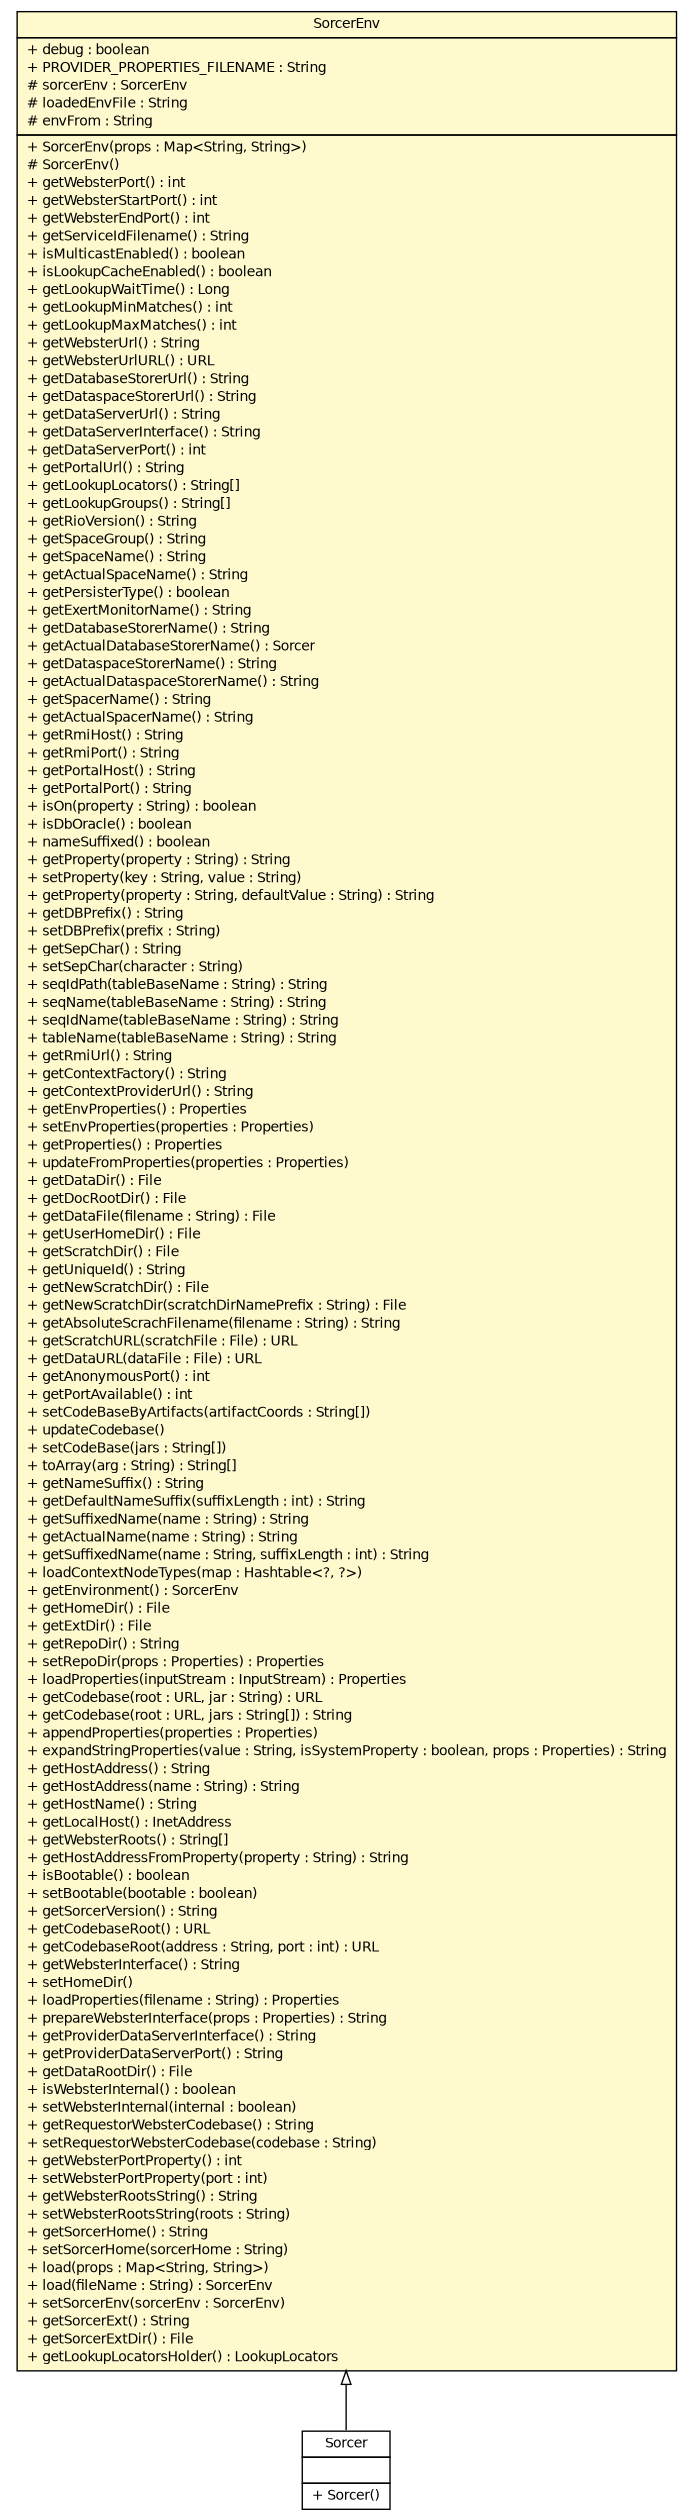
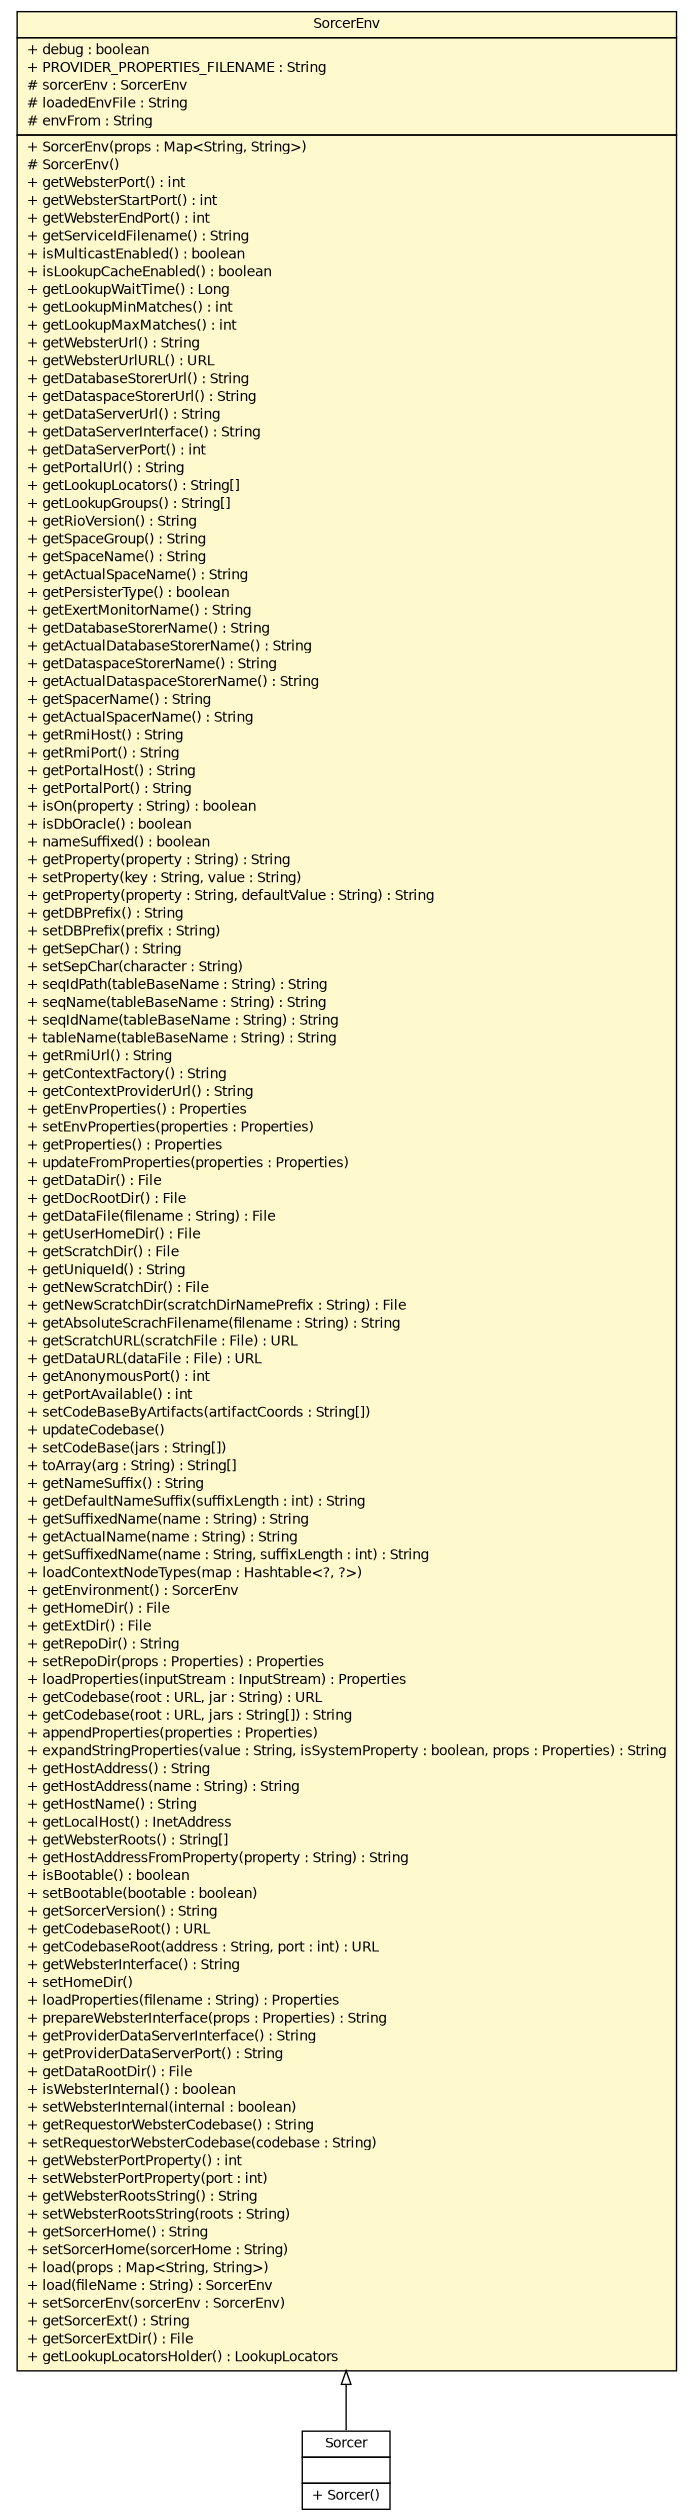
  digraph {
    nodesep=0.25
    ranksep=0.5
    node [fontcolor=black fontname=Helvetica fontsize=10.0 shape=plaintext]
    n1 [label=<<table title="sorcer.util.Sorcer" border="0" cellborder="1" cellspacing="0" cellpadding="2" port="p" href="../util/Sorcer.html"> 		<tr><td><table border="0" cellspacing="0" cellpadding="1"> <tr><td align="center" balign="center"> Sorcer </td></tr> 		</table></td></tr> 		<tr><td><table border="0" cellspacing="0" cellpadding="1"> <tr><td align="left" balign="left">  </td></tr> 		</table></td></tr> 		<tr><td><table border="0" cellspacing="0" cellpadding="1"> <tr><td align="left" balign="left"> + Sorcer() </td></tr> 		</table></td></tr> 		</table>>]
-   n2 [label=<<table title="sorcer.core.SorcerEnv" border="0" cellborder="1" cellspacing="0" cellpadding="2" port="p" bgcolor="lemonChiffon" href="./SorcerEnv.html"> 		<tr><td><table border="0" cellspacing="0" cellpadding="1"> <tr><td align="center" balign="center"> SorcerEnv </td></tr> 		</table></td></tr> 		<tr><td><table border="0" cellspacing="0" cellpadding="1"> <tr><td align="left" balign="left"> + debug : boolean </td></tr> <tr><td align="left" balign="left"> + PROVIDER_PROPERTIES_FILENAME : String </td></tr> <tr><td align="left" balign="left"> # sorcerEnv : SorcerEnv </td></tr> <tr><td align="left" balign="left"> # loadedEnvFile : String </td></tr> <tr><td align="left" balign="left"> # envFrom : String </td></tr> 		</table></td></tr> 		<tr><td><table border="0" cellspacing="0" cellpadding="1"> <tr><td align="left" balign="left"> + SorcerEnv(props : Map&lt;String, String&gt;) </td></tr> <tr><td align="left" balign="left"> # SorcerEnv() </td></tr> <tr><td align="left" balign="left"> + getWebsterPort() : int </td></tr> <tr><td align="left" balign="left"> + getWebsterStartPort() : int </td></tr> <tr><td align="left" balign="left"> + getWebsterEndPort() : int </td></tr> <tr><td align="left" balign="left"> + getServiceIdFilename() : String </td></tr> <tr><td align="left" balign="left"> + isMulticastEnabled() : boolean </td></tr> <tr><td align="left" balign="left"> + isLookupCacheEnabled() : boolean </td></tr> <tr><td align="left" balign="left"> + getLookupWaitTime() : Long </td></tr> <tr><td align="left" balign="left"> + getLookupMinMatches() : int </td></tr> <tr><td align="left" balign="left"> + getLookupMaxMatches() : int </td></tr> <tr><td align="left" balign="left"> + getWebsterUrl() : String </td></tr> <tr><td align="left" balign="left"> + getWebsterUrlURL() : URL </td></tr> <tr><td align="left" balign="left"> + getDatabaseStorerUrl() : String </td></tr> <tr><td align="left" balign="left"> + getDataspaceStorerUrl() : String </td></tr> <tr><td align="left" balign="left"> + getDataServerUrl() : String </td></tr> <tr><td align="left" balign="left"> + getDataServerInterface() : String </td></tr> <tr><td align="left" balign="left"> + getDataServerPort() : int </td></tr> <tr><td align="left" balign="left"> + getPortalUrl() : String </td></tr> <tr><td align="left" balign="left"> + getLookupLocators() : String[] </td></tr> <tr><td align="left" balign="left"> + getLookupGroups() : String[] </td></tr> <tr><td align="left" balign="left"> + getRioVersion() : String </td></tr> <tr><td align="left" balign="left"> + getSpaceGroup() : String </td></tr> <tr><td align="left" balign="left"> + getSpaceName() : String </td></tr> <tr><td align="left" balign="left"> + getActualSpaceName() : String </td></tr> <tr><td align="left" balign="left"> + getPersisterType() : boolean </td></tr> <tr><td align="left" balign="left"> + getExertMonitorName() : String </td></tr> <tr><td align="left" balign="left"> + getDatabaseStorerName() : String </td></tr> <tr><td align="left" balign="left"> + getActualDatabaseStorerName() : Sorcer </td></tr> <tr><td align="left" balign="left"> + getDataspaceStorerName() : String </td></tr> <tr><td align="left" balign="left"> + getActualDataspaceStorerName() : String </td></tr> <tr><td align="left" balign="left"> + getSpacerName() : String </td></tr> <tr><td align="left" balign="left"> + getActualSpacerName() : String </td></tr> <tr><td align="left" balign="left"> + getRmiHost() : String </td></tr> <tr><td align="left" balign="left"> + getRmiPort() : String </td></tr> <tr><td align="left" balign="left"> + getPortalHost() : String </td></tr> <tr><td align="left" balign="left"> + getPortalPort() : String </td></tr> <tr><td align="left" balign="left"> + isOn(property : String) : boolean </td></tr> <tr><td align="left" balign="left"> + isDbOracle() : boolean </td></tr> <tr><td align="left" balign="left"> + nameSuffixed() : boolean </td></tr> <tr><td align="left" balign="left"> + getProperty(property : String) : String </td></tr> <tr><td align="left" balign="left"> + setProperty(key : String, value : String) </td></tr> <tr><td align="left" balign="left"> + getProperty(property : String, defaultValue : String) : String </td></tr> <tr><td align="left" balign="left"> + getDBPrefix() : String </td></tr> <tr><td align="left" balign="left"> + setDBPrefix(prefix : String) </td></tr> <tr><td align="left" balign="left"> + getSepChar() : String </td></tr> <tr><td align="left" balign="left"> + setSepChar(character : String) </td></tr> <tr><td align="left" balign="left"> + seqIdPath(tableBaseName : String) : String </td></tr> <tr><td align="left" balign="left"> + seqName(tableBaseName : String) : String </td></tr> <tr><td align="left" balign="left"> + seqIdName(tableBaseName : String) : String </td></tr> <tr><td align="left" balign="left"> + tableName(tableBaseName : String) : String </td></tr> <tr><td align="left" balign="left"> + getRmiUrl() : String </td></tr> <tr><td align="left" balign="left"> + getContextFactory() : String </td></tr> <tr><td align="left" balign="left"> + getContextProviderUrl() : String </td></tr> <tr><td align="left" balign="left"> + getEnvProperties() : Properties </td></tr> <tr><td align="left" balign="left"> + setEnvProperties(properties : Properties) </td></tr> <tr><td align="left" balign="left"> + getProperties() : Properties </td></tr> <tr><td align="left" balign="left"> + updateFromProperties(properties : Properties) </td></tr> <tr><td align="left" balign="left"> + getDataDir() : File </td></tr> <tr><td align="left" balign="left"> + getDocRootDir() : File </td></tr> <tr><td align="left" balign="left"> + getDataFile(filename : String) : File </td></tr> <tr><td align="left" balign="left"> + getUserHomeDir() : File </td></tr> <tr><td align="left" balign="left"> + getScratchDir() : File </td></tr> <tr><td align="left" balign="left"> + getUniqueId() : String </td></tr> <tr><td align="left" balign="left"> + getNewScratchDir() : File </td></tr> <tr><td align="left" balign="left"> + getNewScratchDir(scratchDirNamePrefix : String) : File </td></tr> <tr><td align="left" balign="left"> + getAbsoluteScrachFilename(filename : String) : String </td></tr> <tr><td align="left" balign="left"> + getScratchURL(scratchFile : File) : URL </td></tr> <tr><td align="left" balign="left"> + getDataURL(dataFile : File) : URL </td></tr> <tr><td align="left" balign="left"> + getAnonymousPort() : int </td></tr> <tr><td align="left" balign="left"> + getPortAvailable() : int </td></tr> <tr><td align="left" balign="left"> + setCodeBaseByArtifacts(artifactCoords : String[]) </td></tr> <tr><td align="left" balign="left"> + updateCodebase() </td></tr> <tr><td align="left" balign="left"> + setCodeBase(jars : String[]) </td></tr> <tr><td align="left" balign="left"> + toArray(arg : String) : String[] </td></tr> <tr><td align="left" balign="left"> + getNameSuffix() : String </td></tr> <tr><td align="left" balign="left"> + getDefaultNameSuffix(suffixLength : int) : String </td></tr> <tr><td align="left" balign="left"> + getSuffixedName(name : String) : String </td></tr> <tr><td align="left" balign="left"> + getActualName(name : String) : String </td></tr> <tr><td align="left" balign="left"> + getSuffixedName(name : String, suffixLength : int) : String </td></tr> <tr><td align="left" balign="left"> + loadContextNodeTypes(map : Hashtable&lt;?, ?&gt;) </td></tr> <tr><td align="left" balign="left"> + getEnvironment() : SorcerEnv </td></tr> <tr><td align="left" balign="left"> + getHomeDir() : File </td></tr> <tr><td align="left" balign="left"> + getExtDir() : File </td></tr> <tr><td align="left" balign="left"> + getRepoDir() : String </td></tr> <tr><td align="left" balign="left"> + setRepoDir(props : Properties) : Properties </td></tr> <tr><td align="left" balign="left"> + loadProperties(inputStream : InputStream) : Properties </td></tr> <tr><td align="left" balign="left"> + getCodebase(root : URL, jar : String) : URL </td></tr> <tr><td align="left" balign="left"> + getCodebase(root : URL, jars : String[]) : String </td></tr> <tr><td align="left" balign="left"> + appendProperties(properties : Properties) </td></tr> <tr><td align="left" balign="left"> + expandStringProperties(value : String, isSystemProperty : boolean, props : Properties) : String </td></tr> <tr><td align="left" balign="left"> + getHostAddress() : String </td></tr> <tr><td align="left" balign="left"> + getHostAddress(name : String) : String </td></tr> <tr><td align="left" balign="left"> + getHostName() : String </td></tr> <tr><td align="left" balign="left"> + getLocalHost() : InetAddress </td></tr> <tr><td align="left" balign="left"> + getWebsterRoots() : String[] </td></tr> <tr><td align="left" balign="left"> + getHostAddressFromProperty(property : String) : String </td></tr> <tr><td align="left" balign="left"> + isBootable() : boolean </td></tr> <tr><td align="left" balign="left"> + setBootable(bootable : boolean) </td></tr> <tr><td align="left" balign="left"> + getSorcerVersion() : String </td></tr> <tr><td align="left" balign="left"> + getCodebaseRoot() : URL </td></tr> <tr><td align="left" balign="left"> + getCodebaseRoot(address : String, port : int) : URL </td></tr> <tr><td align="left" balign="left"> + getWebsterInterface() : String </td></tr> <tr><td align="left" balign="left"> + setHomeDir() </td></tr> <tr><td align="left" balign="left"> + loadProperties(filename : String) : Properties </td></tr> <tr><td align="left" balign="left"> + prepareWebsterInterface(props : Properties) : String </td></tr> <tr><td align="left" balign="left"> + getProviderDataServerInterface() : String </td></tr> <tr><td align="left" balign="left"> + getProviderDataServerPort() : String </td></tr> <tr><td align="left" balign="left"> + getDataRootDir() : File </td></tr> <tr><td align="left" balign="left"> + isWebsterInternal() : boolean </td></tr> <tr><td align="left" balign="left"> + setWebsterInternal(internal : boolean) </td></tr> <tr><td align="left" balign="left"> + getRequestorWebsterCodebase() : String </td></tr> <tr><td align="left" balign="left"> + setRequestorWebsterCodebase(codebase : String) </td></tr> <tr><td align="left" balign="left"> + getWebsterPortProperty() : int </td></tr> <tr><td align="left" balign="left"> + setWebsterPortProperty(port : int) </td></tr> <tr><td align="left" balign="left"> + getWebsterRootsString() : String </td></tr> <tr><td align="left" balign="left"> + setWebsterRootsString(roots : String) </td></tr> <tr><td align="left" balign="left"> + getSorcerHome() : String </td></tr> <tr><td align="left" balign="left"> + setSorcerHome(sorcerHome : String) </td></tr> <tr><td align="left" balign="left"> + load(props : Map&lt;String, String&gt;) </td></tr> <tr><td align="left" balign="left"> + load(fileName : String) : SorcerEnv </td></tr> <tr><td align="left" balign="left"> + setSorcerEnv(sorcerEnv : SorcerEnv) </td></tr> <tr><td align="left" balign="left"> + getSorcerExt() : String </td></tr> <tr><td align="left" balign="left"> + getSorcerExtDir() : File </td></tr> <tr><td align="left" balign="left"> + getLookupLocatorsHolder() : LookupLocators </td></tr> 		</table></td></tr> 		</table>>]
+   n2 [label=<<table title="sorcer.core.SorcerEnv" border="0" cellborder="1" cellspacing="0" cellpadding="2" port="p" bgcolor="lemonChiffon" href="./SorcerEnv.html"> 		<tr><td><table border="0" cellspacing="0" cellpadding="1"> <tr><td align="center" balign="center"> SorcerEnv </td></tr> 		</table></td></tr> 		<tr><td><table border="0" cellspacing="0" cellpadding="1"> <tr><td align="left" balign="left"> + debug : boolean </td></tr> <tr><td align="left" balign="left"> + PROVIDER_PROPERTIES_FILENAME : String </td></tr> <tr><td align="left" balign="left"> # sorcerEnv : SorcerEnv </td></tr> <tr><td align="left" balign="left"> # loadedEnvFile : String </td></tr> <tr><td align="left" balign="left"> # envFrom : String </td></tr> 		</table></td></tr> 		<tr><td><table border="0" cellspacing="0" cellpadding="1"> <tr><td align="left" balign="left"> + SorcerEnv(props : Map&lt;String, String&gt;) </td></tr> <tr><td align="left" balign="left"> # SorcerEnv() </td></tr> <tr><td align="left" balign="left"> + getWebsterPort() : int </td></tr> <tr><td align="left" balign="left"> + getWebsterStartPort() : int </td></tr> <tr><td align="left" balign="left"> + getWebsterEndPort() : int </td></tr> <tr><td align="left" balign="left"> + getServiceIdFilename() : String </td></tr> <tr><td align="left" balign="left"> + isMulticastEnabled() : boolean </td></tr> <tr><td align="left" balign="left"> + isLookupCacheEnabled() : boolean </td></tr> <tr><td align="left" balign="left"> + getLookupWaitTime() : Long </td></tr> <tr><td align="left" balign="left"> + getLookupMinMatches() : int </td></tr> <tr><td align="left" balign="left"> + getLookupMaxMatches() : int </td></tr> <tr><td align="left" balign="left"> + getWebsterUrl() : String </td></tr> <tr><td align="left" balign="left"> + getWebsterUrlURL() : URL </td></tr> <tr><td align="left" balign="left"> + getDatabaseStorerUrl() : String </td></tr> <tr><td align="left" balign="left"> + getDataspaceStorerUrl() : String </td></tr> <tr><td align="left" balign="left"> + getDataServerUrl() : String </td></tr> <tr><td align="left" balign="left"> + getDataServerInterface() : String </td></tr> <tr><td align="left" balign="left"> + getDataServerPort() : int </td></tr> <tr><td align="left" balign="left"> + getPortalUrl() : String </td></tr> <tr><td align="left" balign="left"> + getLookupLocators() : String[] </td></tr> <tr><td align="left" balign="left"> + getLookupGroups() : String[] </td></tr> <tr><td align="left" balign="left"> + getRioVersion() : String </td></tr> <tr><td align="left" balign="left"> + getSpaceGroup() : String </td></tr> <tr><td align="left" balign="left"> + getSpaceName() : String </td></tr> <tr><td align="left" balign="left"> + getActualSpaceName() : String </td></tr> <tr><td align="left" balign="left"> + getPersisterType() : boolean </td></tr> <tr><td align="left" balign="left"> + getExertMonitorName() : String </td></tr> <tr><td align="left" balign="left"> + getDatabaseStorerName() : String </td></tr> <tr><td align="left" balign="left"> + getActualDatabaseStorerName() : String </td></tr> <tr><td align="left" balign="left"> + getDataspaceStorerName() : String </td></tr> <tr><td align="left" balign="left"> + getActualDataspaceStorerName() : String </td></tr> <tr><td align="left" balign="left"> + getSpacerName() : String </td></tr> <tr><td align="left" balign="left"> + getActualSpacerName() : String </td></tr> <tr><td align="left" balign="left"> + getRmiHost() : String </td></tr> <tr><td align="left" balign="left"> + getRmiPort() : String </td></tr> <tr><td align="left" balign="left"> + getPortalHost() : String </td></tr> <tr><td align="left" balign="left"> + getPortalPort() : String </td></tr> <tr><td align="left" balign="left"> + isOn(property : String) : boolean </td></tr> <tr><td align="left" balign="left"> + isDbOracle() : boolean </td></tr> <tr><td align="left" balign="left"> + nameSuffixed() : boolean </td></tr> <tr><td align="left" balign="left"> + getProperty(property : String) : String </td></tr> <tr><td align="left" balign="left"> + setProperty(key : String, value : String) </td></tr> <tr><td align="left" balign="left"> + getProperty(property : String, defaultValue : String) : String </td></tr> <tr><td align="left" balign="left"> + getDBPrefix() : String </td></tr> <tr><td align="left" balign="left"> + setDBPrefix(prefix : String) </td></tr> <tr><td align="left" balign="left"> + getSepChar() : String </td></tr> <tr><td align="left" balign="left"> + setSepChar(character : String) </td></tr> <tr><td align="left" balign="left"> + seqIdPath(tableBaseName : String) : String </td></tr> <tr><td align="left" balign="left"> + seqName(tableBaseName : String) : String </td></tr> <tr><td align="left" balign="left"> + seqIdName(tableBaseName : String) : String </td></tr> <tr><td align="left" balign="left"> + tableName(tableBaseName : String) : String </td></tr> <tr><td align="left" balign="left"> + getRmiUrl() : String </td></tr> <tr><td align="left" balign="left"> + getContextFactory() : String </td></tr> <tr><td align="left" balign="left"> + getContextProviderUrl() : String </td></tr> <tr><td align="left" balign="left"> + getEnvProperties() : Properties </td></tr> <tr><td align="left" balign="left"> + setEnvProperties(properties : Properties) </td></tr> <tr><td align="left" balign="left"> + getProperties() : Properties </td></tr> <tr><td align="left" balign="left"> + updateFromProperties(properties : Properties) </td></tr> <tr><td align="left" balign="left"> + getDataDir() : File </td></tr> <tr><td align="left" balign="left"> + getDocRootDir() : File </td></tr> <tr><td align="left" balign="left"> + getDataFile(filename : String) : File </td></tr> <tr><td align="left" balign="left"> + getUserHomeDir() : File </td></tr> <tr><td align="left" balign="left"> + getScratchDir() : File </td></tr> <tr><td align="left" balign="left"> + getUniqueId() : String </td></tr> <tr><td align="left" balign="left"> + getNewScratchDir() : File </td></tr> <tr><td align="left" balign="left"> + getNewScratchDir(scratchDirNamePrefix : String) : File </td></tr> <tr><td align="left" balign="left"> + getAbsoluteScrachFilename(filename : String) : String </td></tr> <tr><td align="left" balign="left"> + getScratchURL(scratchFile : File) : URL </td></tr> <tr><td align="left" balign="left"> + getDataURL(dataFile : File) : URL </td></tr> <tr><td align="left" balign="left"> + getAnonymousPort() : int </td></tr> <tr><td align="left" balign="left"> + getPortAvailable() : int </td></tr> <tr><td align="left" balign="left"> + setCodeBaseByArtifacts(artifactCoords : String[]) </td></tr> <tr><td align="left" balign="left"> + updateCodebase() </td></tr> <tr><td align="left" balign="left"> + setCodeBase(jars : String[]) </td></tr> <tr><td align="left" balign="left"> + toArray(arg : String) : String[] </td></tr> <tr><td align="left" balign="left"> + getNameSuffix() : String </td></tr> <tr><td align="left" balign="left"> + getDefaultNameSuffix(suffixLength : int) : String </td></tr> <tr><td align="left" balign="left"> + getSuffixedName(name : String) : String </td></tr> <tr><td align="left" balign="left"> + getActualName(name : String) : String </td></tr> <tr><td align="left" balign="left"> + getSuffixedName(name : String, suffixLength : int) : String </td></tr> <tr><td align="left" balign="left"> + loadContextNodeTypes(map : Hashtable&lt;?, ?&gt;) </td></tr> <tr><td align="left" balign="left"> + getEnvironment() : SorcerEnv </td></tr> <tr><td align="left" balign="left"> + getHomeDir() : File </td></tr> <tr><td align="left" balign="left"> + getExtDir() : File </td></tr> <tr><td align="left" balign="left"> + getRepoDir() : String </td></tr> <tr><td align="left" balign="left"> + setRepoDir(props : Properties) : Properties </td></tr> <tr><td align="left" balign="left"> + loadProperties(inputStream : InputStream) : Properties </td></tr> <tr><td align="left" balign="left"> + getCodebase(root : URL, jar : String) : URL </td></tr> <tr><td align="left" balign="left"> + getCodebase(root : URL, jars : String[]) : String </td></tr> <tr><td align="left" balign="left"> + appendProperties(properties : Properties) </td></tr> <tr><td align="left" balign="left"> + expandStringProperties(value : String, isSystemProperty : boolean, props : Properties) : String </td></tr> <tr><td align="left" balign="left"> + getHostAddress() : String </td></tr> <tr><td align="left" balign="left"> + getHostAddress(name : String) : String </td></tr> <tr><td align="left" balign="left"> + getHostName() : String </td></tr> <tr><td align="left" balign="left"> + getLocalHost() : InetAddress </td></tr> <tr><td align="left" balign="left"> + getWebsterRoots() : String[] </td></tr> <tr><td align="left" balign="left"> + getHostAddressFromProperty(property : String) : String </td></tr> <tr><td align="left" balign="left"> + isBootable() : boolean </td></tr> <tr><td align="left" balign="left"> + setBootable(bootable : boolean) </td></tr> <tr><td align="left" balign="left"> + getSorcerVersion() : String </td></tr> <tr><td align="left" balign="left"> + getCodebaseRoot() : URL </td></tr> <tr><td align="left" balign="left"> + getCodebaseRoot(address : String, port : int) : URL </td></tr> <tr><td align="left" balign="left"> + getWebsterInterface() : String </td></tr> <tr><td align="left" balign="left"> + setHomeDir() </td></tr> <tr><td align="left" balign="left"> + loadProperties(filename : String) : Properties </td></tr> <tr><td align="left" balign="left"> + prepareWebsterInterface(props : Properties) : String </td></tr> <tr><td align="left" balign="left"> + getProviderDataServerInterface() : String </td></tr> <tr><td align="left" balign="left"> + getProviderDataServerPort() : String </td></tr> <tr><td align="left" balign="left"> + getDataRootDir() : File </td></tr> <tr><td align="left" balign="left"> + isWebsterInternal() : boolean </td></tr> <tr><td align="left" balign="left"> + setWebsterInternal(internal : boolean) </td></tr> <tr><td align="left" balign="left"> + getRequestorWebsterCodebase() : String </td></tr> <tr><td align="left" balign="left"> + setRequestorWebsterCodebase(codebase : String) </td></tr> <tr><td align="left" balign="left"> + getWebsterPortProperty() : int </td></tr> <tr><td align="left" balign="left"> + setWebsterPortProperty(port : int) </td></tr> <tr><td align="left" balign="left"> + getWebsterRootsString() : String </td></tr> <tr><td align="left" balign="left"> + setWebsterRootsString(roots : String) </td></tr> <tr><td align="left" balign="left"> + getSorcerHome() : String </td></tr> <tr><td align="left" balign="left"> + setSorcerHome(sorcerHome : String) </td></tr> <tr><td align="left" balign="left"> + load(props : Map&lt;String, String&gt;) </td></tr> <tr><td align="left" balign="left"> + load(fileName : String) : SorcerEnv </td></tr> <tr><td align="left" balign="left"> + setSorcerEnv(sorcerEnv : SorcerEnv) </td></tr> <tr><td align="left" balign="left"> + getSorcerExt() : String </td></tr> <tr><td align="left" balign="left"> + getSorcerExtDir() : File </td></tr> <tr><td align="left" balign="left"> + getLookupLocatorsHolder() : LookupLocators </td></tr> 		</table></td></tr> 		</table>>]
    n2 -> n1 [arrowtail=empty dir=back fontname=Helvetica fontsize=10 headport=p labelfontname=Helvetica labelfontsize=10 tailport=p]
  }
